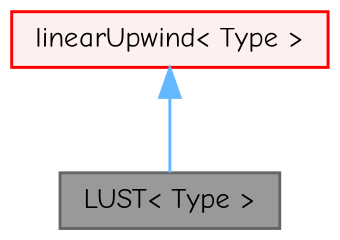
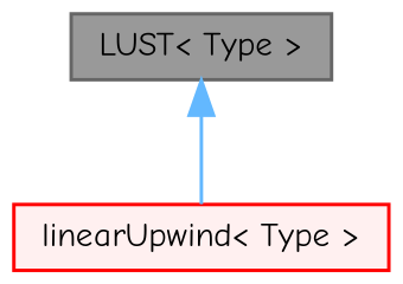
  digraph {
    fontname="Comic Neue"
    node [fontname="Comic Neue" fontsize=10 shape=box style=filled]
    n1 [color=gray40 fillcolor=grey60 fontcolor=black height=0.2 label="LUST\< Type \>" width=0.4]
    n2 [color=red fillcolor="#FFF0F0" height=0.2 label="linearUpwind\< Type \>" width=0.4]
-   n2 -> n1 [color=steelblue1 dir=back fontname="Comic Neue" fontsize=10 labelfontname=Helvetica labelfontsize=10 style=solid]
+   n1 -> n2 [color=steelblue1 dir=back fontname="Comic Neue" fontsize=10 labelfontname=Helvetica labelfontsize=10 style=solid]
  }
